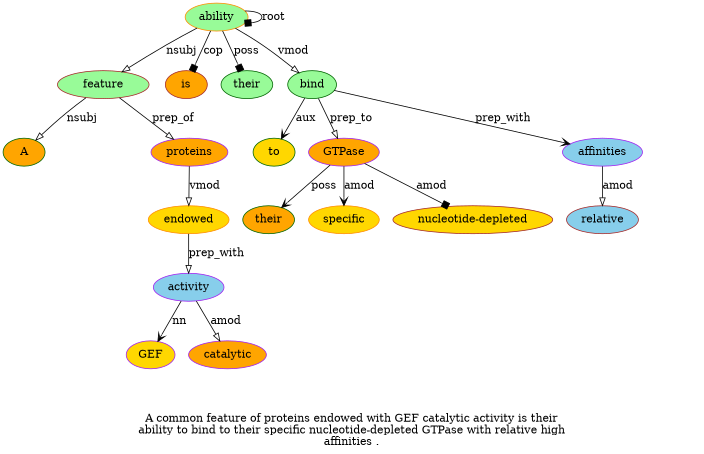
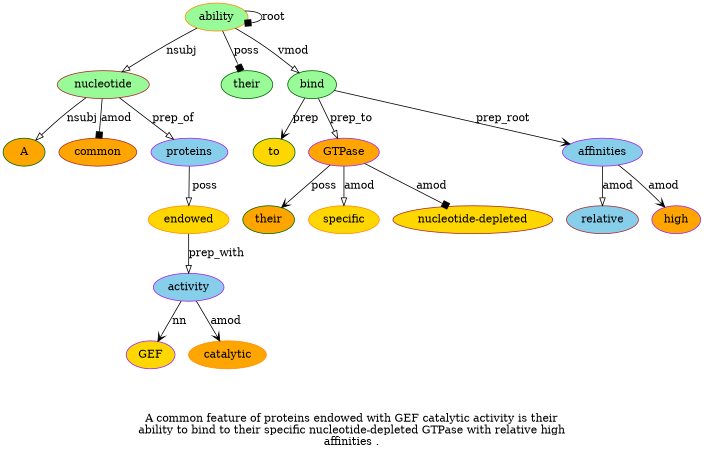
  digraph {
    label="A common feature of proteins endowed with GEF catalytic activity is their\nability to bind to their specific nucleotide-depleted GTPase with relative high\naffinities ."
    node [color=purple fillcolor=orange style=filled]
    edge [arrowhead=onormal]
-   n1 [color=brown fillcolor=palegreen label=feature]
+   n1 [color=brown fillcolor=palegreen label=nucleotide]
    n2 [color=darkgreen label=A]
-   n4 [label=proteins]
+   n3 [color=brown label=common]
+   n4 [fillcolor=skyblue label=proteins]
    n5 [color=darkorange fillcolor=gold label=endowed]
    n6 [color=darkorange fillcolor=palegreen label=ability]
-   n7 [color=brown label=is]
    n8 [color=darkgreen fillcolor=palegreen label=their]
    n9 [color=darkgreen fillcolor=palegreen label=bind]
    n10 [color=darkgreen fillcolor=gold label=to]
    n11 [label=GTPase]
    n12 [fillcolor=skyblue label=affinities]
    n13 [fillcolor=skyblue label=activity]
    n14 [fillcolor=gold label=GEF]
-   n15 [label=catalytic]
+   n15 [color=darkorange label=catalytic]
    n16 [color=darkgreen label=their]
    n17 [color=darkorange fillcolor=gold label=specific]
    n18 [color=brown fillcolor=gold label="nucleotide-depleted"]
    n19 [color=brown fillcolor=skyblue label=relative]
+   n20 [label=high]
    n1 -> n2 [label=nsubj]
+   n1 -> n3 [arrowhead=box label=amod]
    n1 -> n4 [label=prep_of]
-   n4 -> n5 [label=vmod]
+   n4 -> n5 [label=poss]
    n5 -> n13 [label=prep_with]
    n6 -> n1 [label=nsubj]
    n6 -> n6 [arrowhead=box label=root]
-   n6 -> n7 [arrowhead=box label=cop]
    n6 -> n8 [arrowhead=box label=poss]
    n6 -> n9 [label=vmod]
-   n9 -> n10 [arrowhead=vee label=aux]
+   n9 -> n10 [arrowhead=vee label=prep]
    n9 -> n11 [label=prep_to]
-   n9 -> n12 [arrowhead=vee label=prep_with]
+   n9 -> n12 [arrowhead=vee label=prep_root]
    n11 -> n16 [arrowhead=vee label=poss]
-   n11 -> n17 [arrowhead=vee label=amod]
+   n11 -> n17 [label=amod]
    n11 -> n18 [arrowhead=box label=amod]
    n12 -> n19 [label=amod]
+   n12 -> n20 [arrowhead=vee label=amod]
    n13 -> n14 [arrowhead=vee label=nn]
-   n13 -> n15 [label=amod]
+   n13 -> n15 [arrowhead=vee label=amod]
  }
